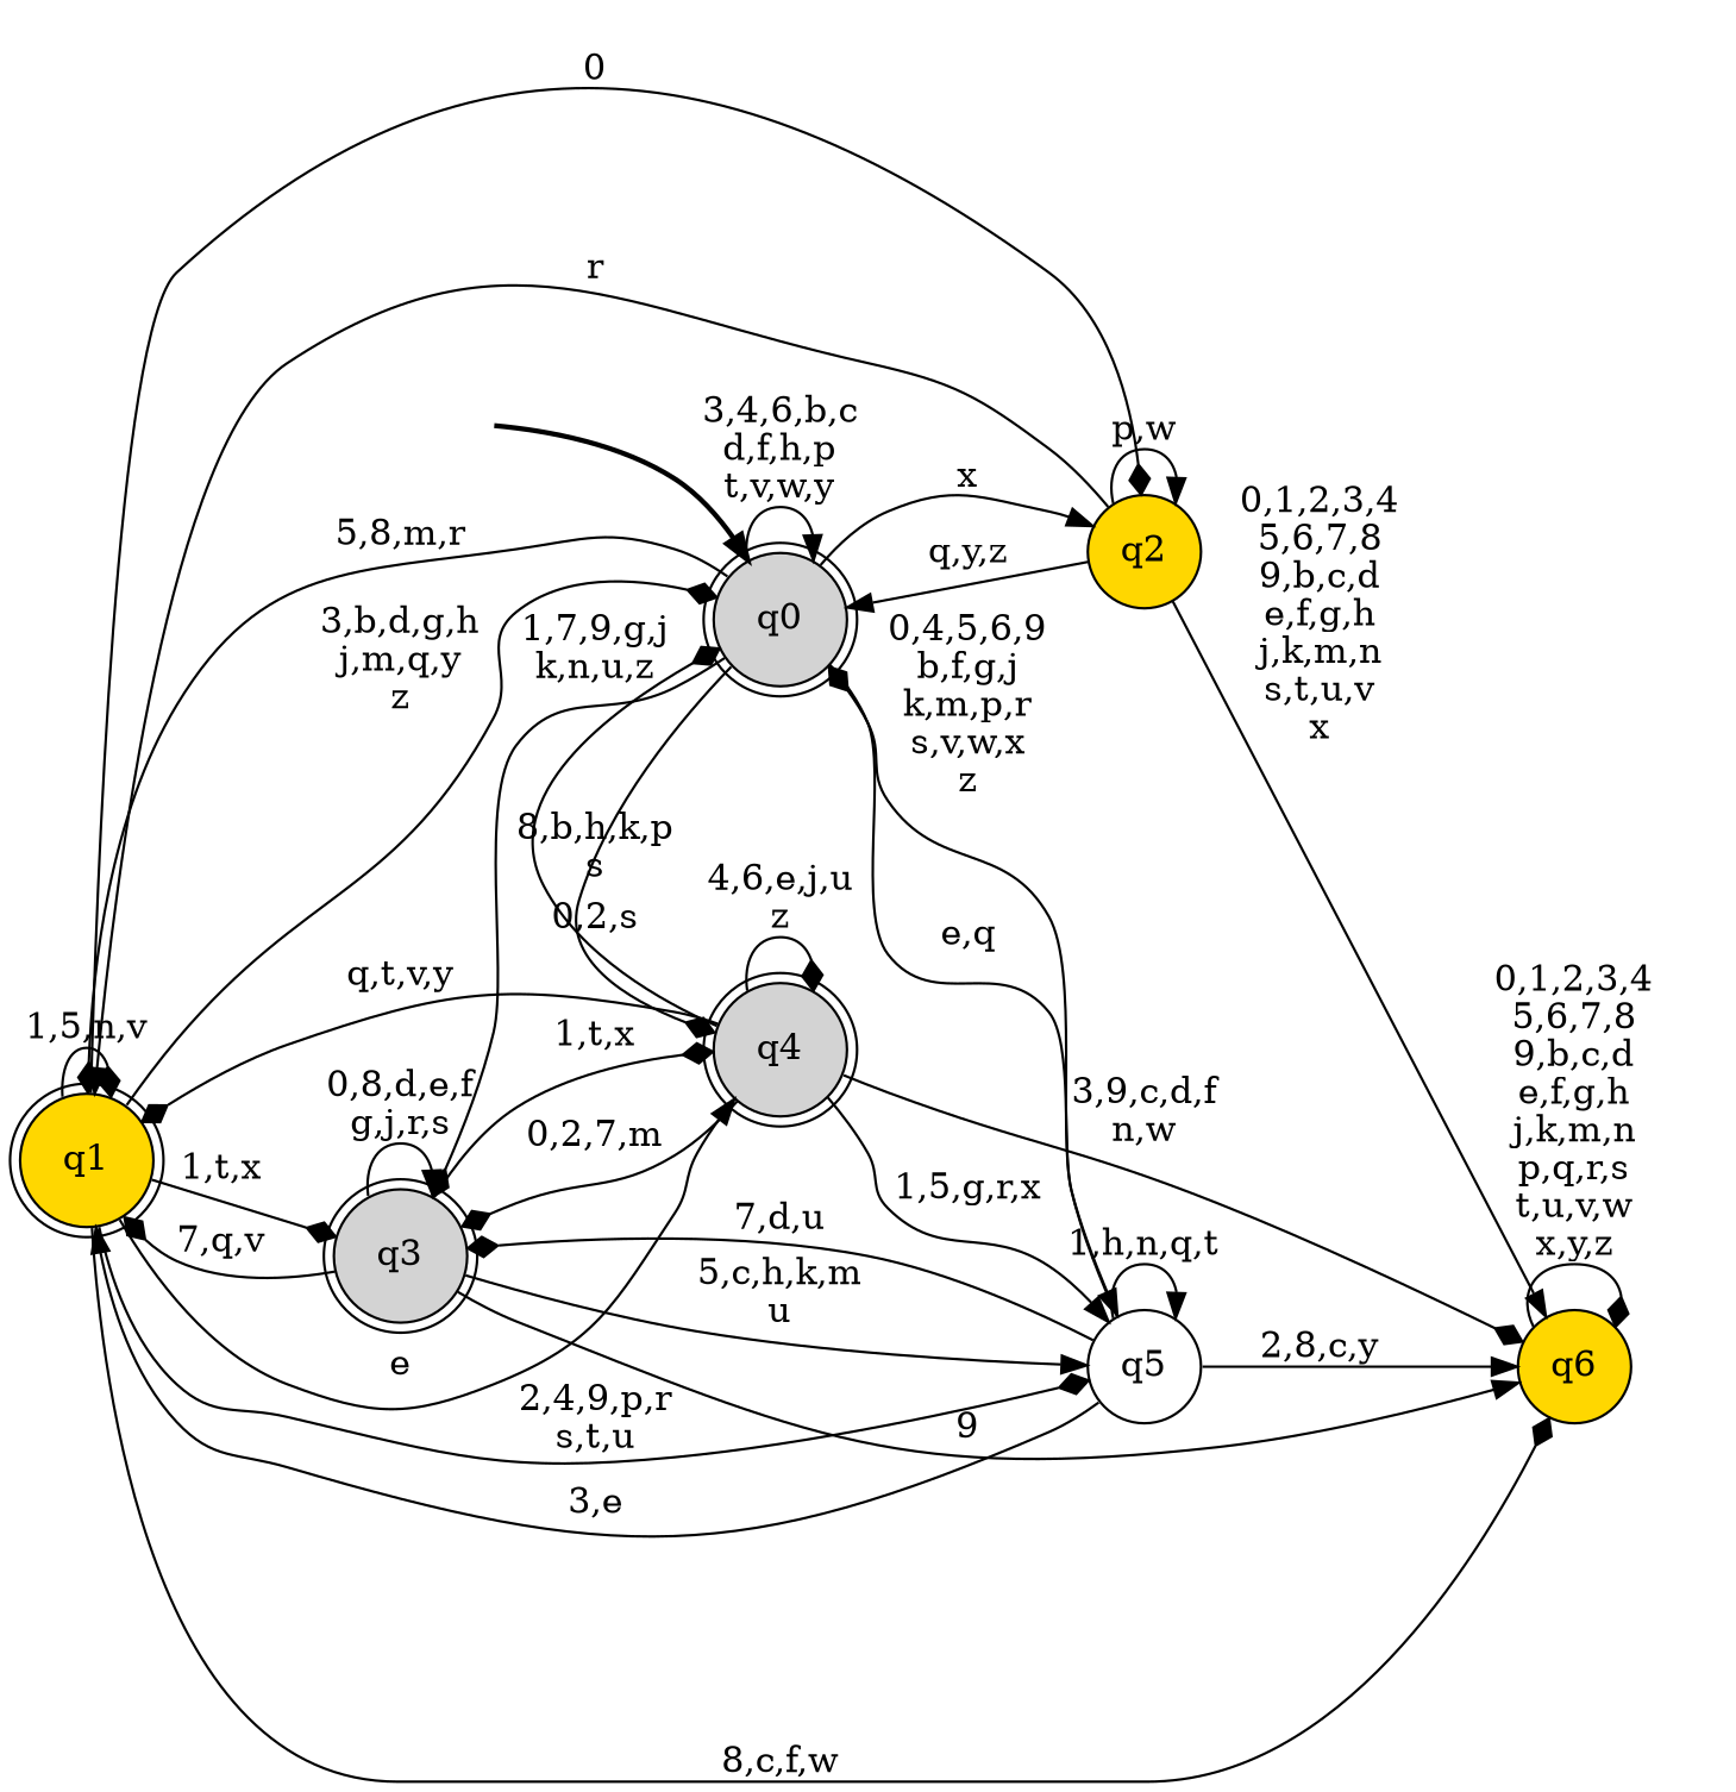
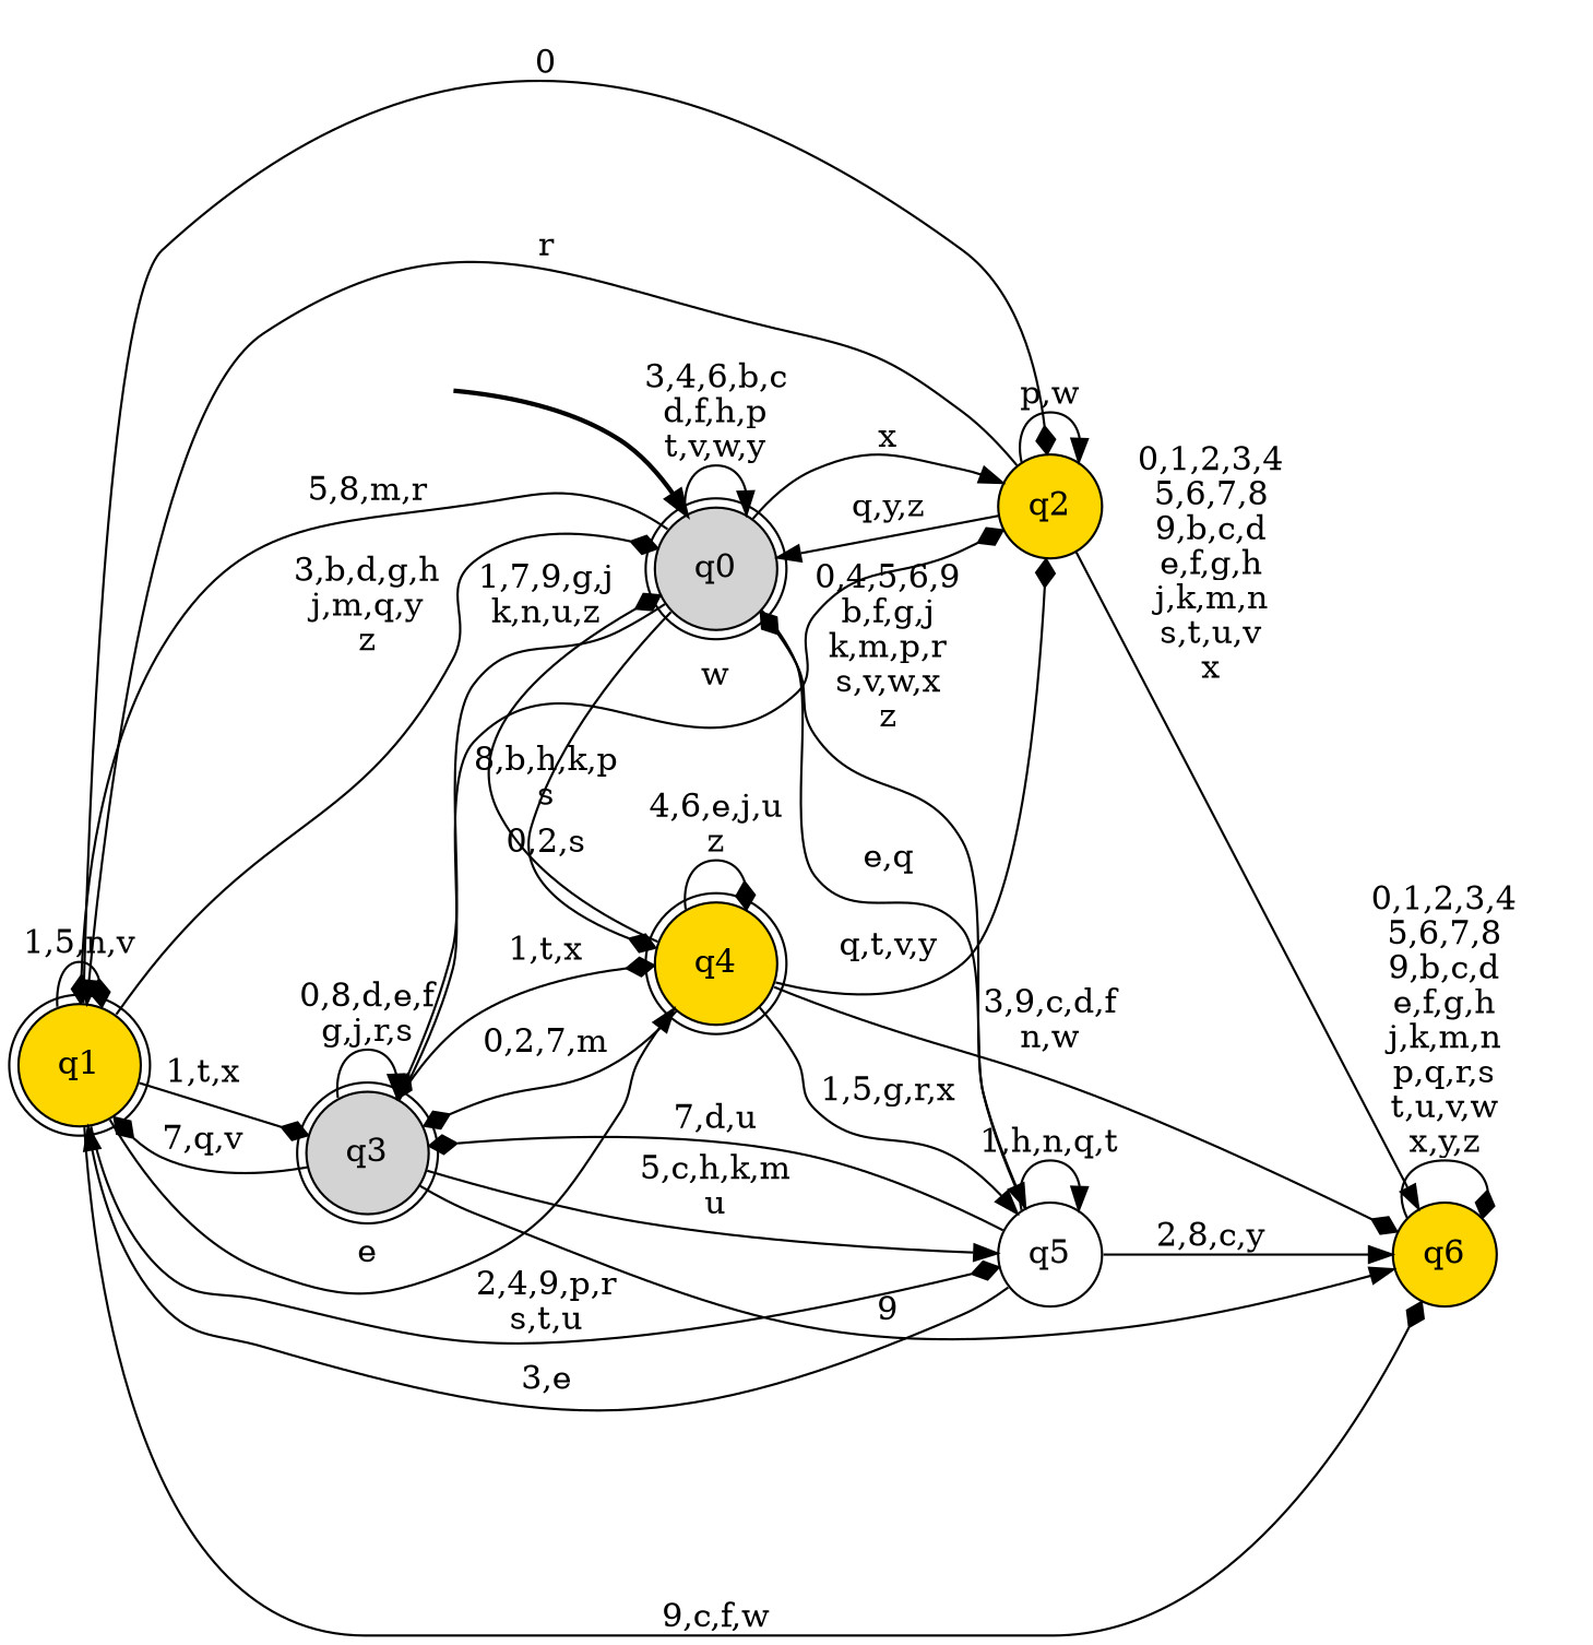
  digraph {
    rankdir=LR
    node [shape=doublecircle style="rounded,filled" color=black fillcolor=gold]
    edge [arrowhead=diamond]
    __start0 [height=0 shape=none style=invis width=0 color="" fillcolor=""]
    n2 [fillcolor=lightgrey label=q0]
    n3 [label=q1]
    n4 [label=q2 shape=circle style=filled]
    n5 [fillcolor=lightgrey label=q3]
-   n6 [fillcolor=lightgrey label=q4]
+   n6 [label=q4]
    n7 [fillcolor=white label=q5 shape=circle style=filled]
    n8 [label=q6 shape=circle style=filled]
    subgraph cluster_1 {
      nodesep=0.15
      ranksep=0.15
      style=invis
      __start0
      n2
    }
    __start0 -> n2 [arrowhead=normal penwidth=2]
    n2 -> n2 [arrowhead=normal label="3,4,6,b,c\nd,f,h,p\nt,v,w,y"]
    n2 -> n3 [label="5,8,m,r"]
    n2 -> n4 [arrowhead=normal label=x]
    n2 -> n5 [label="1,7,9,g,j\nk,n,u,z"]
    n2 -> n6 [label="0,2,s"]
    n2 -> n7 [arrowhead=normal label="e,q"]
    n3 -> n2 [label="3,b,d,g,h\nj,m,q,y\nz"]
    n3 -> n3 [label="1,5,n,v"]
    n3 -> n4 [label=0]
    n3 -> n5 [label="1,t,x"]
    n3 -> n6 [arrowhead=normal label=e]
    n3 -> n7 [label="2,4,9,p,r\ns,t,u"]
-   n3 -> n8 [label="8,c,f,w"]
+   n3 -> n8 [label="9,c,f,w"]
    n4 -> n2 [arrowhead=normal label="q,y,z"]
    n4 -> n3 [arrowhead=normal label=r]
    n4 -> n4 [arrowhead=normal label="p,w"]
    n4 -> n8 [arrowhead=normal label="0,1,2,3,4\n5,6,7,8\n9,b,c,d\ne,f,g,h\nj,k,m,n\ns,t,u,v\nx"]
    n5 -> n3 [label="7,q,v"]
+   n5 -> n4 [label=w]
    n5 -> n5 [arrowhead=normal label="0,8,d,e,f\ng,j,r,s"]
    n5 -> n6 [label="1,t,x"]
    n5 -> n7 [arrowhead=normal label="5,c,h,k,m\nu"]
    n5 -> n8 [arrowhead=normal label=9]
    n6 -> n2 [label="8,b,h,k,p\ns"]
-   n6 -> n3 [label="q,t,v,y"]
+   n6 -> n4 [label="q,t,v,y"]
    n6 -> n5 [label="0,2,7,m"]
    n6 -> n6 [label="4,6,e,j,u\nz"]
    n6 -> n7 [arrowhead=normal label="1,5,g,r,x"]
    n6 -> n8 [label="3,9,c,d,f\nn,w"]
    n7 -> n2 [label="0,4,5,6,9\nb,f,g,j\nk,m,p,r\ns,v,w,x\nz"]
    n7 -> n3 [arrowhead=normal label="3,e"]
    n7 -> n5 [label="7,d,u"]
    n7 -> n7 [arrowhead=normal label="1,h,n,q,t"]
    n7 -> n8 [arrowhead=normal label="2,8,c,y"]
    n8 -> n8 [label="0,1,2,3,4\n5,6,7,8\n9,b,c,d\ne,f,g,h\nj,k,m,n\np,q,r,s\nt,u,v,w\nx,y,z"]
  }
